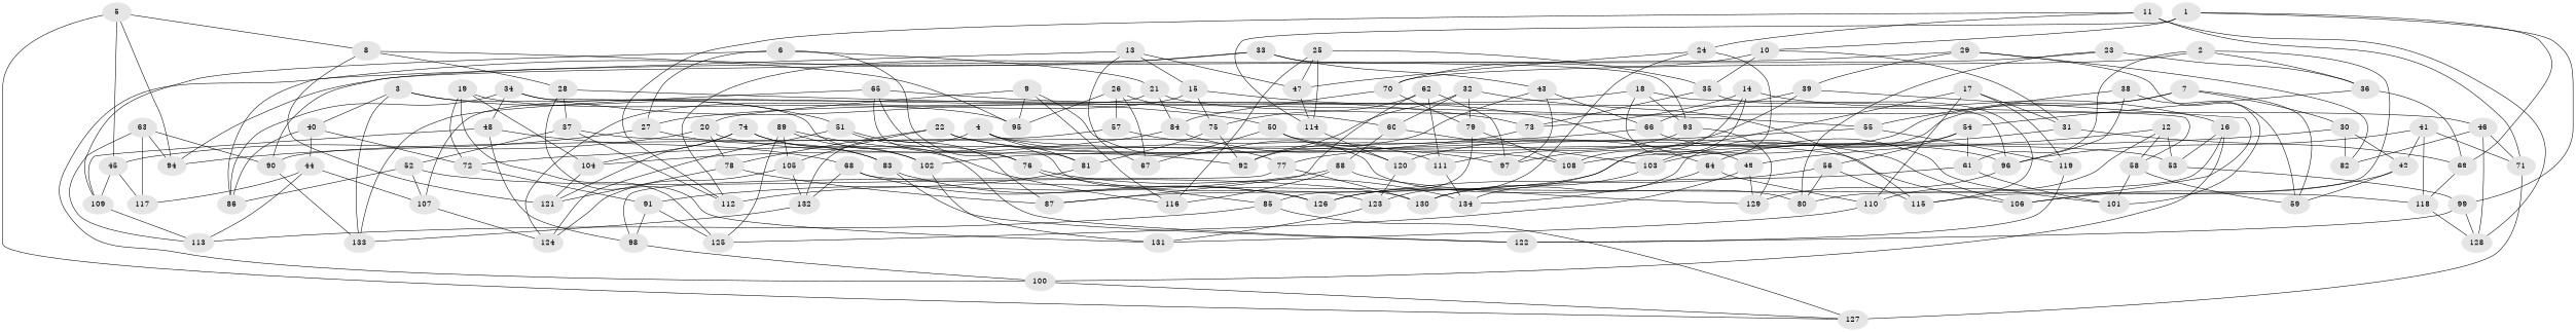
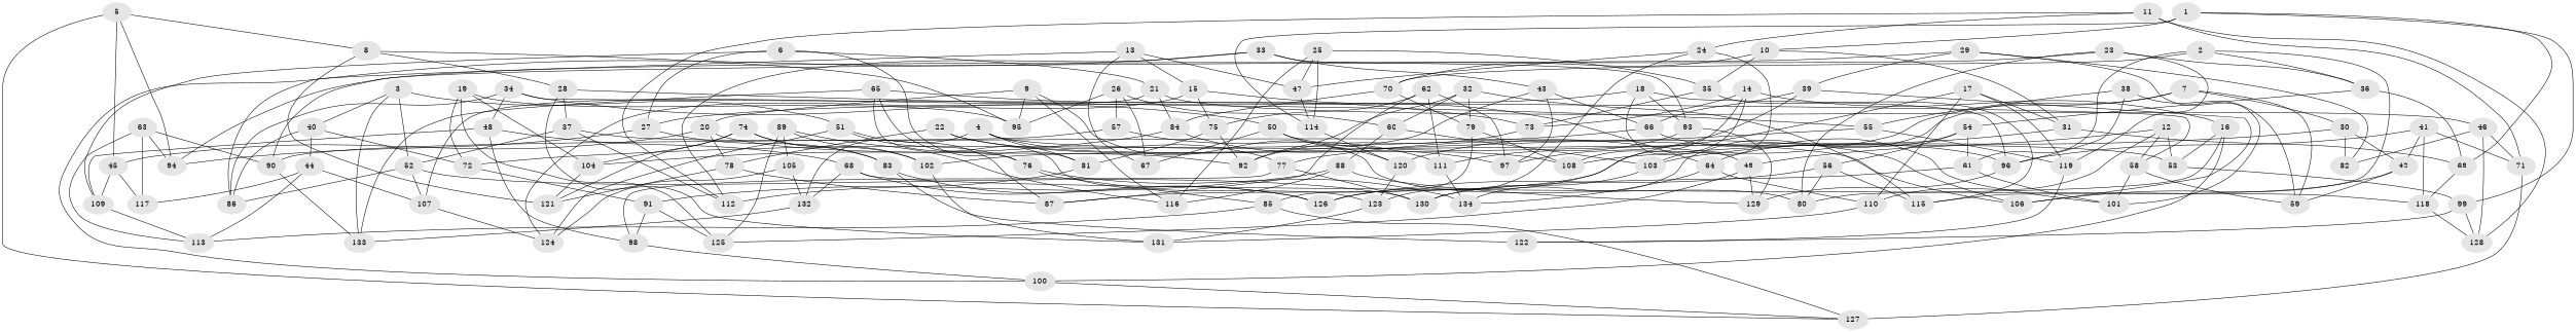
  graph {
    node [color=gray90 style=filled]
    1
    10
    69
    99
    114
    70
    31
    35
    118
    122
    128
    120
    2
    36
    61
    115
    54
    101
    130
    84
    79
    3
    40
    51
    133
    86
    72
    44
    124
    87
    76
    4
    53
    77
    81
    132
    98
    112
    5
    8
    45
    94
    127
    28
    95
    121
    109
    117
    6
    21
    27
    46
    107
    83
    113
    7
    30
    59
    134
    108
    82
    42
    123
    37
    55
    131
    9
    20
    80
    116
    78
    92
    103
    73
    11
    24
    71
    47
    12
    49
    58
    110
    125
    129
    13
    15
    67
    64
    75
    14
    16
    126
    100
    17
    119
    18
    93
    96
    111
    19
    104
    91
    97
    22
    105
    106
    23
    25
    26
    57
    60
    90
    88
    52
    29
    39
    66
    32
    85
    33
    43
    102
    34
    48
    50
    68
    56
    38
    41
    62
    63
    65
    74
    89
    1 -- 10
    1 -- 69
    1 -- 99
    1 -- 114
    10 -- 70
    10 -- 31
    10 -- 35
    69 -- 118
    99 -- 122
    99 -- 128
    114 -- 120
    70 -- 84
    70 -- 79
    31 -- 69
    31 -- 103
    35 -- 115
    35 -- 73
    118 -- 128
    120 -- 123
    2 -- 70
    2 -- 36
    2 -- 61
    2 -- 115
    36 -- 69
    36 -- 54
    61 -- 101
    61 -- 130
    54 -- 61
    54 -- 64
    54 -- 56
    84 -- 104
    84 -- 97
    79 -- 108
    79 -- 85
-   3 -- 122
+   3 -- 52
    3 -- 40
    3 -- 51
    3 -- 133
    40 -- 86
    40 -- 72
    40 -- 44
    51 -- 124
    51 -- 87
    51 -- 76
    72 -- 91
    44 -- 117
    44 -- 107
    44 -- 113
    76 -- 134
    76 -- 85
    4 -- 53
    4 -- 77
    4 -- 81
    4 -- 132
    53 -- 99
    77 -- 130
    77 -- 98
    81 -- 112
    132 -- 133
    98 -- 100
    5 -- 8
    5 -- 45
    5 -- 94
    5 -- 127
    8 -- 28
    8 -- 95
    8 -- 121
    45 -- 109
    45 -- 117
    28 -- 37
    28 -- 55
    28 -- 131
    109 -- 113
    6 -- 81
    6 -- 109
    6 -- 21
    6 -- 27
    21 -- 84
    21 -- 46
    21 -- 107
    27 -- 94
    27 -- 83
    46 -- 128
    46 -- 82
    46 -- 71
    107 -- 124
    83 -- 122
    83 -- 126
    7 -- 120
    7 -- 30
    7 -- 59
    7 -- 134
    30 -- 108
    30 -- 82
    30 -- 42
    42 -- 59
    42 -- 106
    123 -- 131
    37 -- 112
    37 -- 106
    37 -- 52
    55 -- 77
    55 -- 119
    9 -- 95
    9 -- 20
    9 -- 80
    9 -- 116
    20 -- 45
    20 -- 78
    20 -- 92
    78 -- 87
    78 -- 121
    103 -- 130
    73 -- 92
    11 -- 128
    11 -- 112
    11 -- 24
    11 -- 71
    24 -- 123
    24 -- 103
    24 -- 47
    71 -- 127
    47 -- 114
    12 -- 53
    12 -- 49
    12 -- 58
    12 -- 110
    49 -- 125
    49 -- 129
    58 -- 101
    58 -- 59
    110 -- 131
    13 -- 86
    13 -- 47
    13 -- 15
    13 -- 67
    15 -- 124
    15 -- 64
    15 -- 75
    64 -- 134
    64 -- 110
    75 -- 81
    75 -- 92
    14 -- 108
    14 -- 73
    14 -- 16
    14 -- 126
    16 -- 53
    16 -- 80
    16 -- 100
    100 -- 127
    17 -- 31
    17 -- 87
    17 -- 110
    17 -- 119
    119 -- 122
    18 -- 27
    18 -- 49
    18 -- 93
    18 -- 96
    93 -- 129
    93 -- 111
    96 -- 129
    111 -- 134
    19 -- 72
    19 -- 95
    19 -- 125
    19 -- 104
    104 -- 121
    91 -- 98
    91 -- 125
    22 -- 108
    22 -- 78
-   22 -- 105
    22 -- 106
    105 -- 124
    105 -- 132
    23 -- 36
    23 -- 94
    23 -- 80
+   23 -- 119
    25 -- 114
    25 -- 35
    25 -- 116
    25 -- 47
    26 -- 95
    26 -- 67
    26 -- 57
    26 -- 60
    57 -- 111
    57 -- 90
    60 -- 103
    60 -- 88
    90 -- 133
    88 -- 116
    88 -- 129
    88 -- 91
    52 -- 130
    52 -- 86
    52 -- 107
    29 -- 101
    29 -- 82
    29 -- 90
    29 -- 39
    39 -- 97
    39 -- 106
    39 -- 66
    66 -- 101
    66 -- 72
    32 -- 115
    32 -- 79
    32 -- 92
    32 -- 60
    85 -- 127
    85 -- 113
    33 -- 112
    33 -- 100
    33 -- 93
    33 -- 43
    43 -- 97
    43 -- 66
    43 -- 102
    102 -- 131
    34 -- 86
    34 -- 58
    34 -- 48
    34 -- 50
    48 -- 98
    48 -- 109
    48 -- 68
    50 -- 120
    50 -- 67
    50 -- 96
    68 -- 118
    68 -- 132
    68 -- 126
    56 -- 115
    56 -- 80
    56 -- 126
    38 -- 59
    38 -- 55
    38 -- 96
    41 -- 118
    41 -- 42
    41 -- 71
    41 -- 96
    62 -- 87
    62 -- 75
    62 -- 111
    62 -- 97
    63 -- 94
    63 -- 117
    63 -- 113
    63 -- 90
    65 -- 133
    65 -- 76
    65 -- 123
    65 -- 73
    74 -- 121
    74 -- 83
    74 -- 104
    74 -- 102
    89 -- 116
    89 -- 125
    89 -- 105
    89 -- 102
  }
